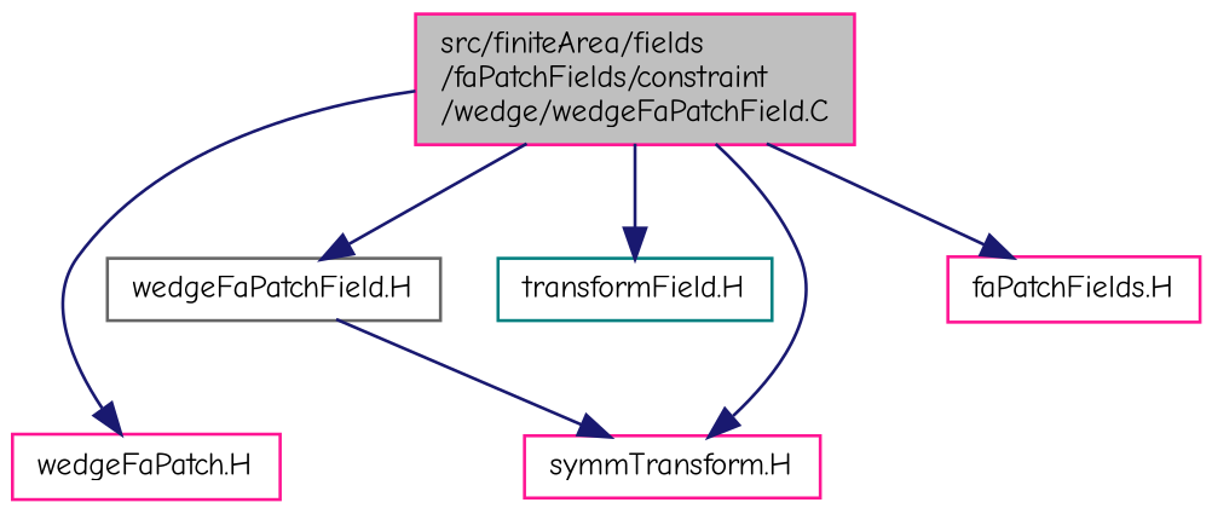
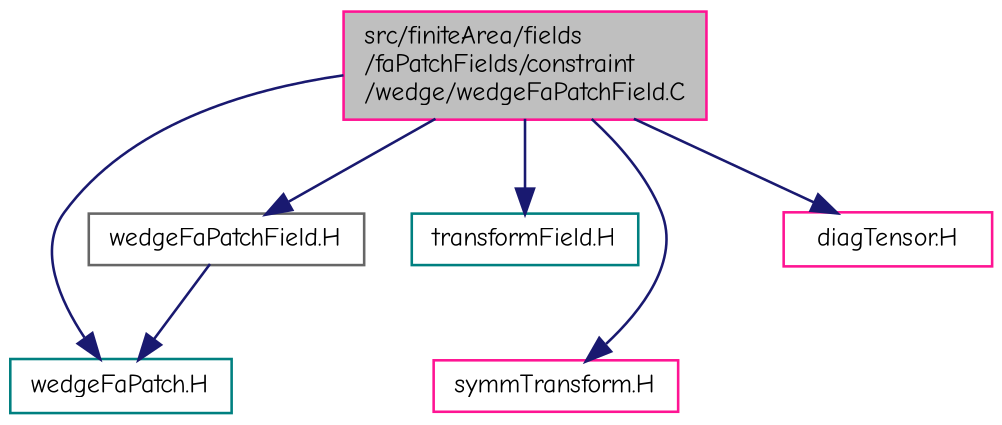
  digraph {
    fontname="Comic Neue"
    node [color=deeppink fontname="Comic Neue" fontsize=10 shape=record]
    edge [color=midnightblue fontname="Comic Neue" fontsize=10 labelfontname=Helvetica labelfontsize=10 style=solid]
    n1 [fillcolor=grey75 fontcolor=black height=0.2 label="src/finiteArea/fields\l/faPatchFields/constraint\l/wedge/wedgeFaPatchField.C" style=filled width=0.4]
-   n2 [height=0.2 label="wedgeFaPatch.H" width=0.4]
+   n2 [color=teal height=0.2 label="wedgeFaPatch.H" width=0.4]
    n3 [color=gray40 height=0.2 label="wedgeFaPatchField.H" width=0.4]
    n4 [color=teal height=0.2 label="transformField.H" width=0.4]
    n5 [height=0.2 label="symmTransform.H" width=0.4]
-   n6 [height=0.2 label="faPatchFields.H" width=0.4]
+   n6 [height=0.2 label="diagTensor.H" width=0.4]
    n1 -> n2
    n1 -> n3
    n1 -> n4
    n1 -> n5
    n1 -> n6
-   n3 -> n5
+   n3 -> n2
  }
